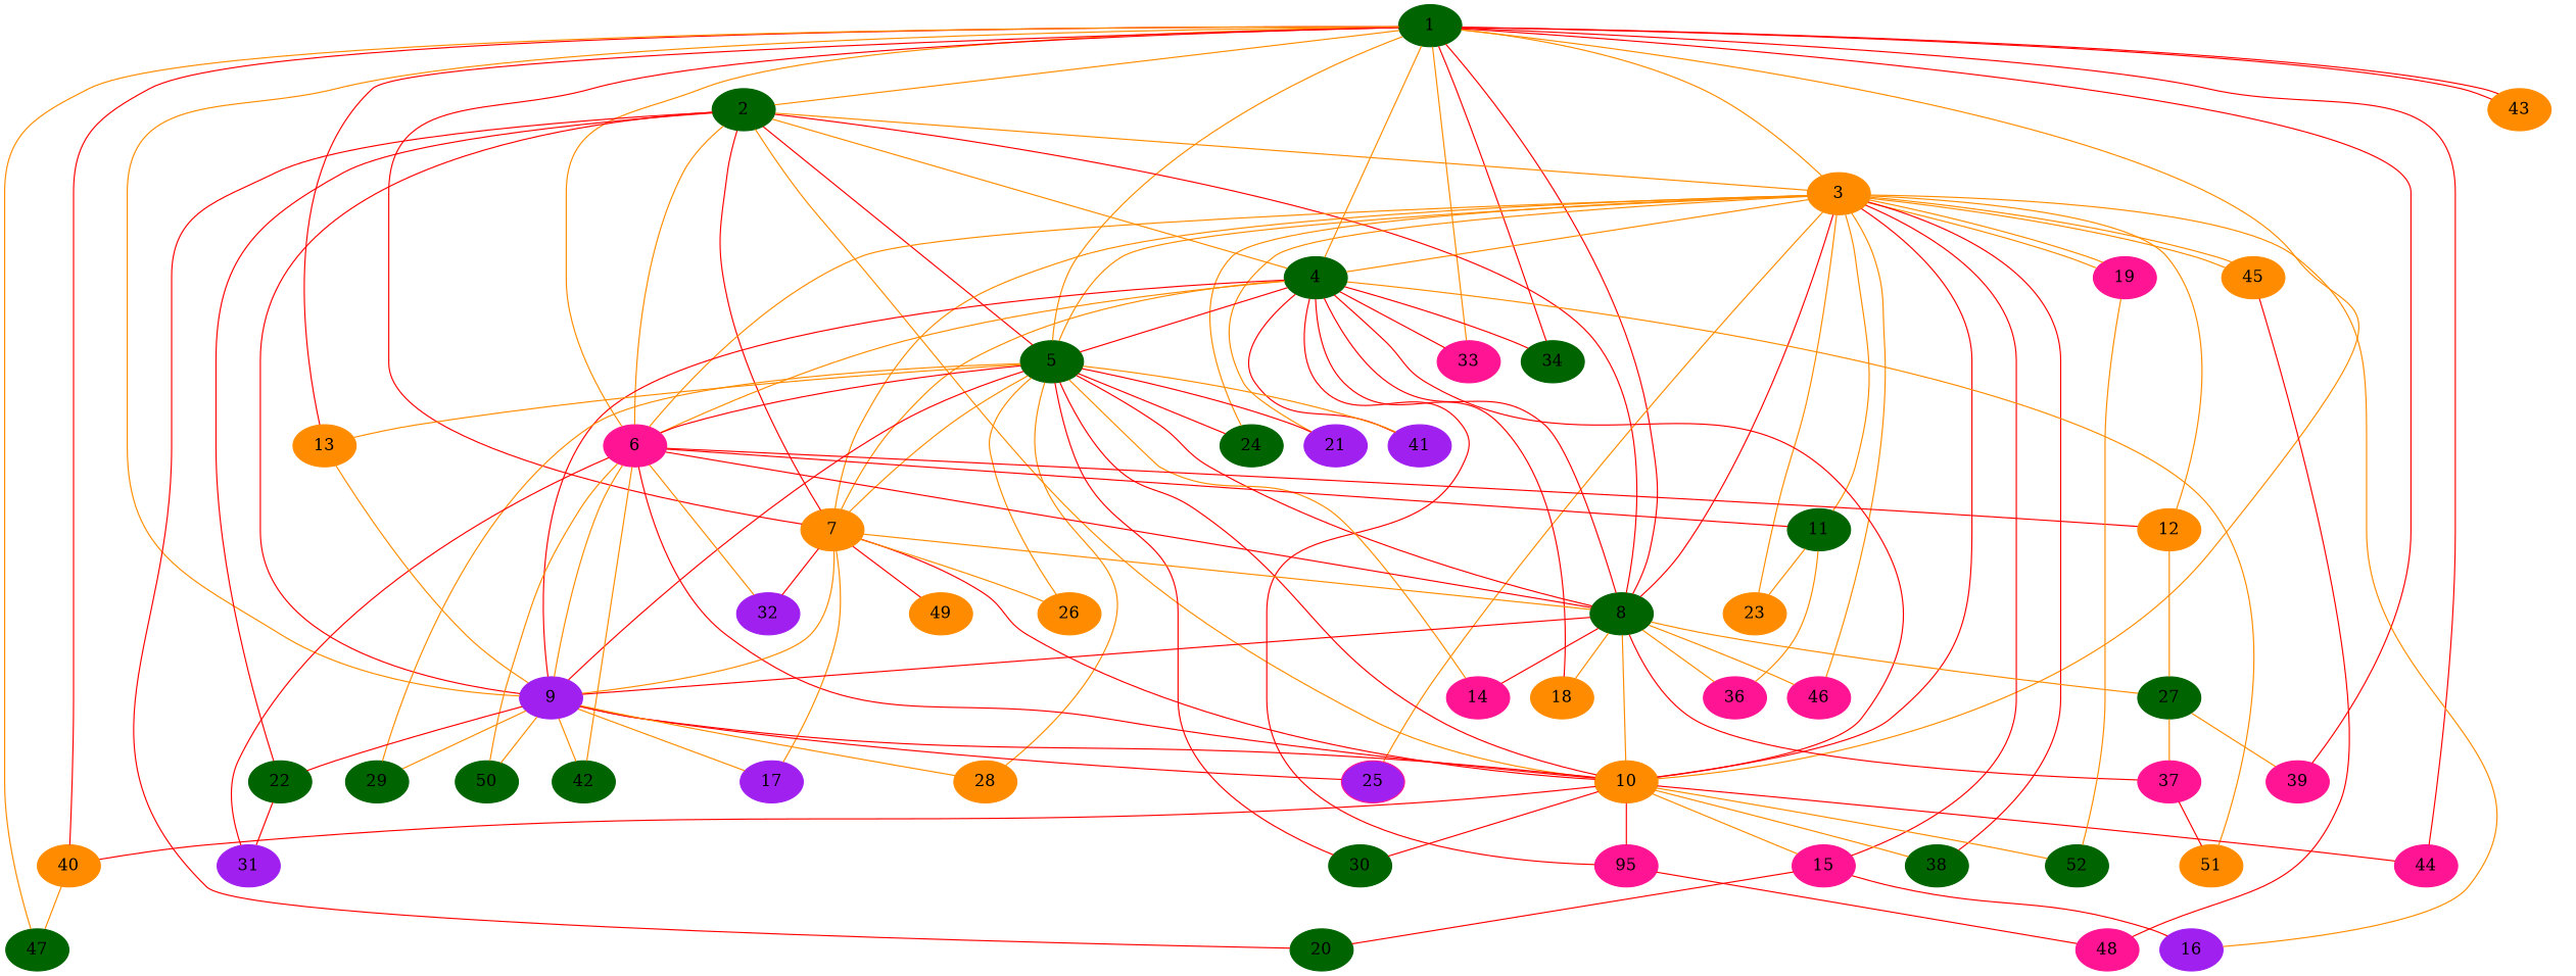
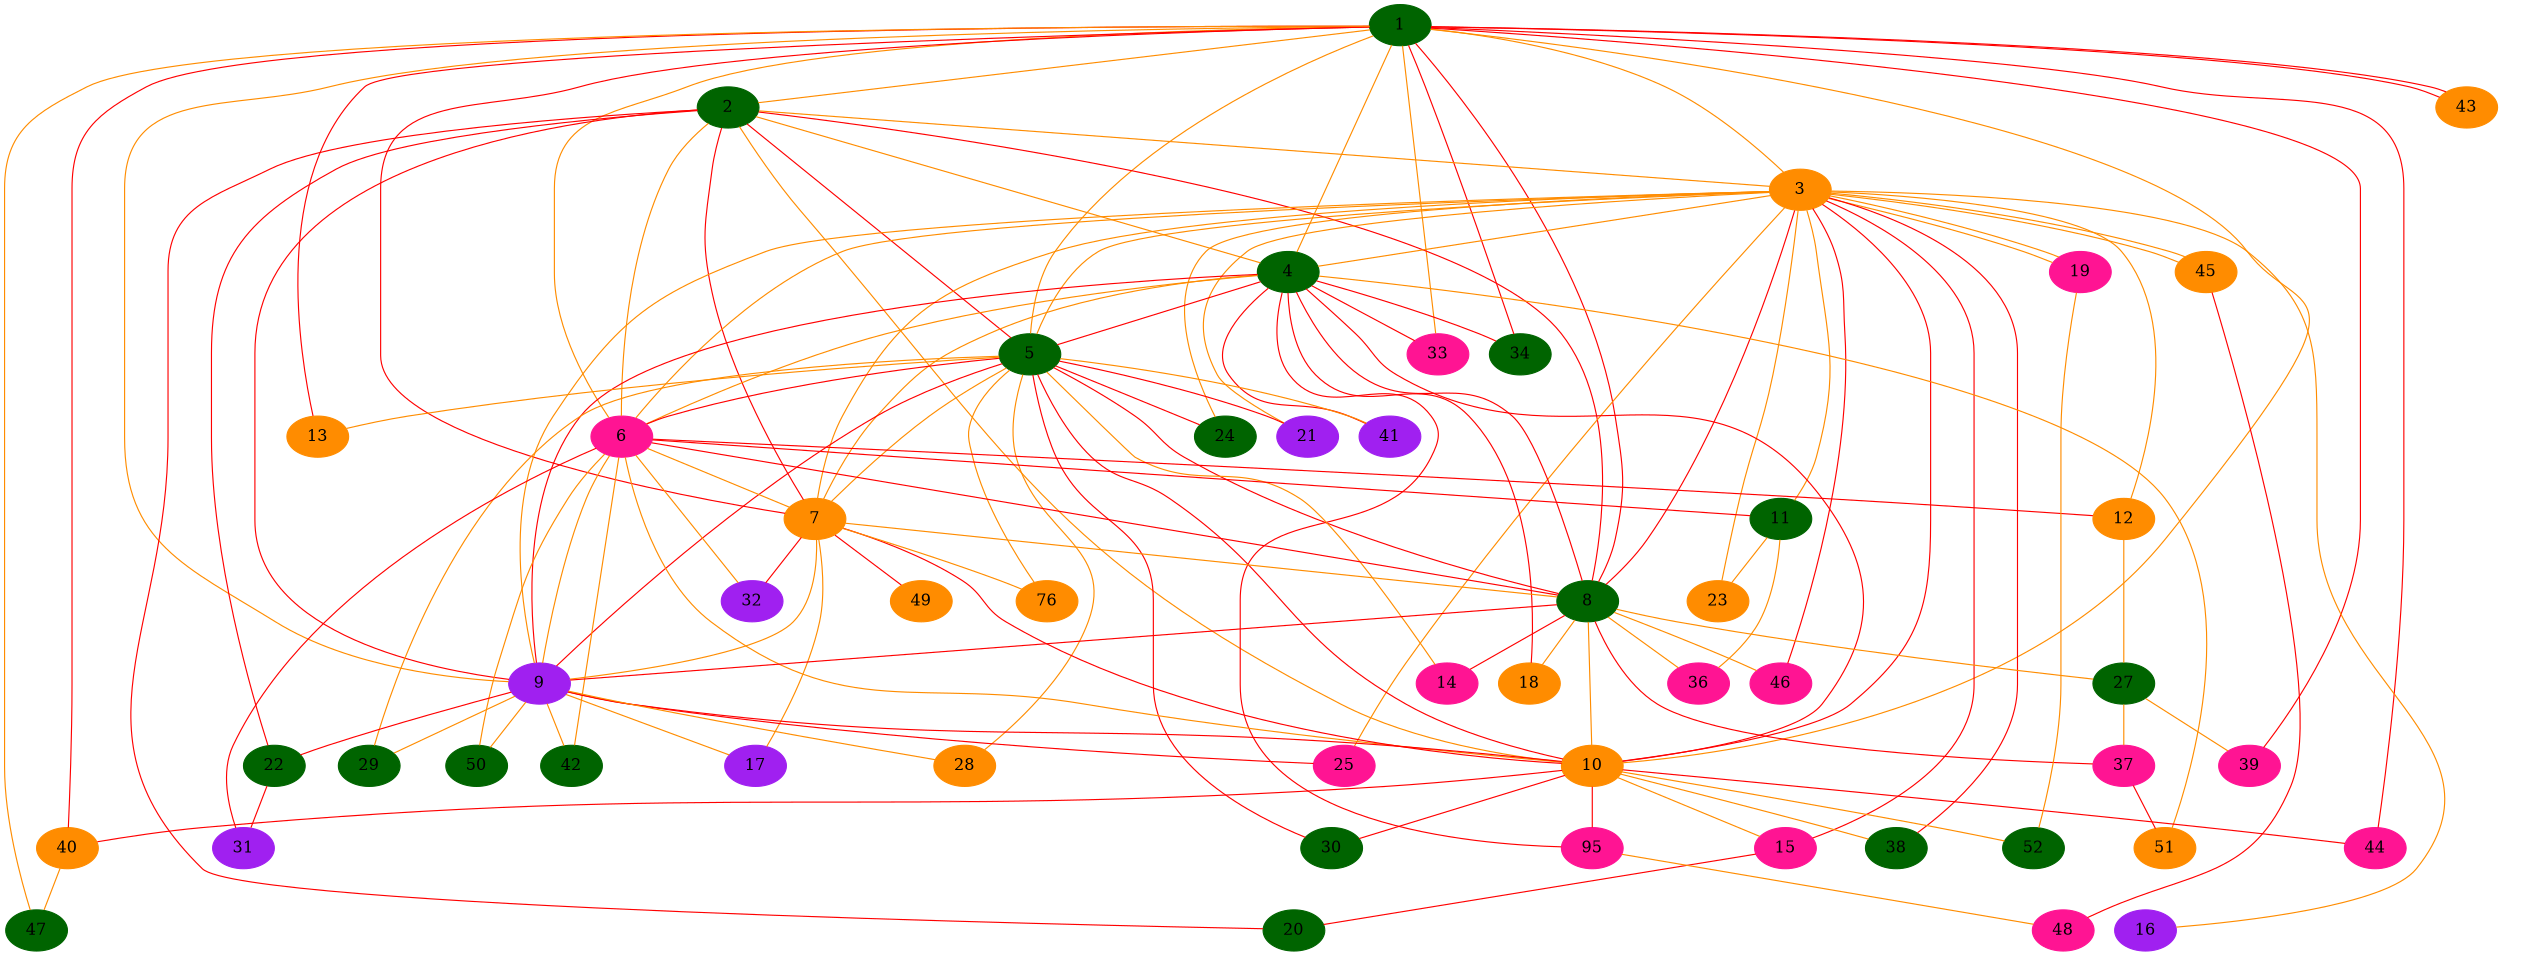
  graph {
    node [color=darkgreen style=filled]
    edge [color=darkorange]
    1
    2
    3 [color=darkorange]
    4
    5
    6 [color=deeppink]
    7 [color=darkorange]
    8
    9 [color=purple]
    10 [color=darkorange]
    13 [color=darkorange]
    33 [color=deeppink]
    34
    39 [color=deeppink]
    40 [color=darkorange]
    43 [color=darkorange]
    44 [color=deeppink]
    47
    20
    22
    11
    12 [color=darkorange]
    15 [color=deeppink]
    16 [color=purple]
    19 [color=deeppink]
    21 [color=purple]
    23 [color=darkorange]
    24
-   25 [color=deeppink fillcolor=purple]
+   25 [color=deeppink]
    38
    45 [color=darkorange]
    46 [color=deeppink]
    18 [color=darkorange]
    n34 [color=deeppink label=95]
    41 [color=purple]
    51 [color=darkorange]
    14 [color=deeppink]
-   26 [color=darkorange]
+   26 [color=darkorange label=76]
    28 [color=darkorange]
    29
    30
    31 [color=purple]
    32 [color=purple]
    42
    50
    17 [color=purple]
    49 [color=darkorange]
    27
    36 [color=deeppink]
    37 [color=deeppink]
    52
    48 [color=deeppink]
    1 -- 2
    1 -- 3
    1 -- 4
    1 -- 5
    1 -- 6
    1 -- 7 [color=red]
    1 -- 8 [color=red]
    1 -- 9
    1 -- 10
    1 -- 13 [color=red]
    1 -- 33
    1 -- 34 [color=red]
    1 -- 39 [color=red]
    1 -- 40 [color=red]
    1 -- 43 [color=red]
    1 -- 43 [color=red]
    1 -- 44 [color=red]
    1 -- 47
    2 -- 3
    2 -- 4
    2 -- 5 [color=red]
    2 -- 6
    2 -- 7 [color=red]
    2 -- 8 [color=red]
    2 -- 9 [color=red]
    2 -- 10
    2 -- 20 [color=red]
    2 -- 22 [color=red]
    3 -- 4
    3 -- 5
    3 -- 6
    3 -- 7
    3 -- 8 [color=red]
-   13 -- 9
+   3 -- 9
    3 -- 10 [color=red]
    3 -- 11
    3 -- 12
    3 -- 15 [color=red]
    3 -- 16
    3 -- 19
    3 -- 19
    3 -- 21
    3 -- 23
    3 -- 24
    3 -- 25
    3 -- 38 [color=red]
    3 -- 45
    3 -- 45
-   3 -- 46
+   3 -- 46 [color=red]
    4 -- 5 [color=red]
    4 -- 6
    4 -- 7
    4 -- 8 [color=red]
    4 -- 9 [color=red]
    4 -- 10 [color=red]
    4 -- 33 [color=red]
    4 -- 34 [color=red]
    4 -- 18 [color=red]
    4 -- n34 [color=red]
    4 -- 41 [color=red]
    4 -- 51
    5 -- 6 [color=red]
    5 -- 7
    5 -- 8 [color=red]
    5 -- 9 [color=red]
    5 -- 10 [color=red]
    5 -- 13
    5 -- 21 [color=red]
    5 -- 24 [color=red]
    5 -- 41
    5 -- 14
    5 -- 26
    5 -- 28
    5 -- 29
    5 -- 30 [color=red]
+   6 -- 7
    6 -- 8 [color=red]
    6 -- 9
-   6 -- 10 [color=red]
+   6 -- 10
    6 -- 11 [color=red]
    6 -- 12 [color=red]
    6 -- 31 [color=red]
    6 -- 32
    6 -- 42
    6 -- 50
    7 -- 8
    7 -- 9
    7 -- 10 [color=red]
    7 -- 26
    7 -- 32 [color=red]
    7 -- 17
    7 -- 49 [color=red]
    8 -- 9 [color=red]
    8 -- 10
    8 -- 46
    8 -- 18
    8 -- 14 [color=red]
    8 -- 27
    8 -- 36
    8 -- 37 [color=red]
    9 -- 10 [color=red]
    9 -- 22 [color=red]
    9 -- 25 [color=red]
    9 -- 28
    9 -- 29
    9 -- 42
    9 -- 50
    9 -- 17
    10 -- 40 [color=red]
    10 -- 44 [color=red]
    10 -- 15
    10 -- 38
    10 -- n34 [color=red]
    10 -- 30 [color=red]
    10 -- 52
    40 -- 47
    22 -- 31 [color=red]
    11 -- 23
    11 -- 36
    12 -- 27
    15 -- 20 [color=red]
-   15 -- 16 [color=red]
    19 -- 52
    45 -- 48 [color=red]
-   n34 -- 48 [color=red]
+   n34 -- 48
    27 -- 39
    27 -- 37
    37 -- 51 [color=red]
  }
